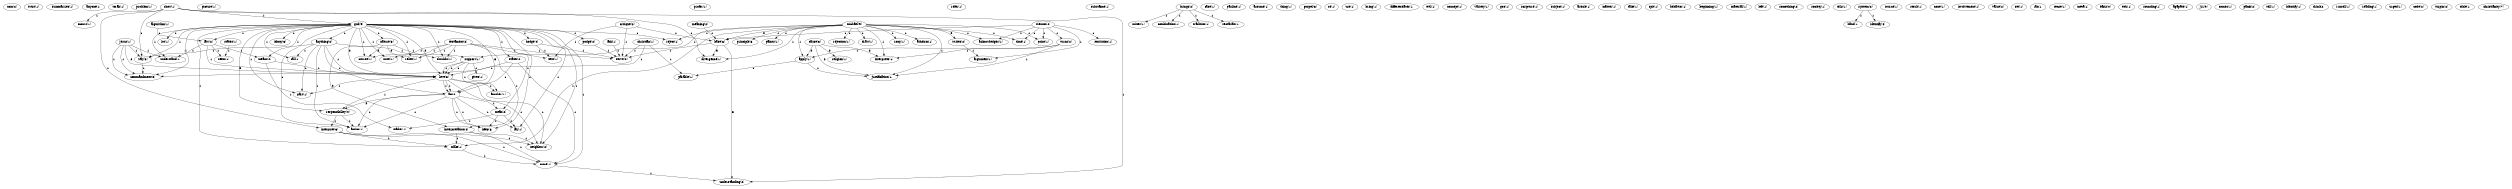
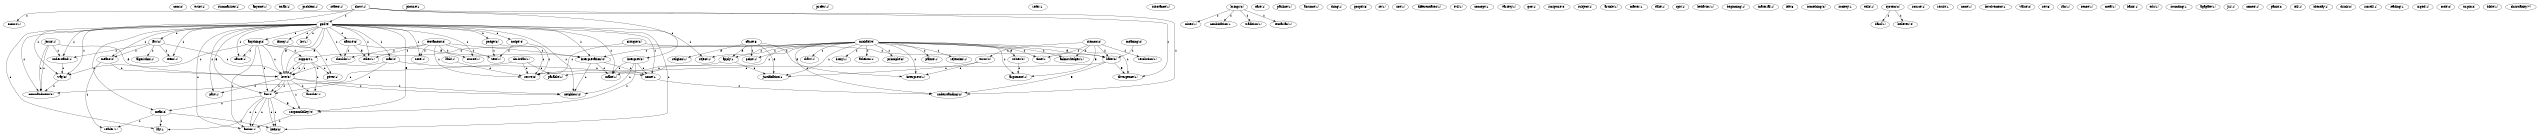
  digraph {
    n1 [label="com(2)"]
    n2 [label="twist(1)"]
    n3 [label="summarizes(1)"]
    n4 [label="anyone(1)"]
    n5 [label="torah(1)"]
    n6 [label="problem(1)"]
    n7 [label="states(1)"]
    n8 [label="show(1)"]
    n9 [label="occurs(1)"]
    n10 [label="god(9)"]
    n11 [label="interpret(3)"]
    n12 [label="way(3)"]
    n13 [label="divergence(1)"]
    n14 [label="understanding(2)"]
    n15 [label="act(2)"]
    n16 [label="mean(2)"]
    n17 [label="responsibility(4)"]
    n18 [label="lay(1)"]
    n19 [label="action(1)"]
    n20 [label="keep(8)"]
    n21 [label="nature(3)"]
    n22 [label="love(3)"]
    n23 [label="law(2)"]
-   n24 [label="idiocy(3)"]
+   n24 [label="idiocy(1)"]
    n25 [label="means(2)"]
    n26 [label="reject(1)"]
    n27 [label="note(1)"]
    n28 [label="shouldn(1)"]
    n29 [label="relies(1)"]
    n30 [label="anything(2)"]
    n31 [label="seem(1)"]
    n32 [label="interpretation(4)"]
    n33 [label="part(1)"]
    n34 [label="course(1)"]
    n35 [label="make(1)"]
    n36 [label="podge(2)"]
-   n37 [label="states(2)"]
+   n37 [label="man(2)"]
    n38 [label="come(1)"]
    n39 [label="hodge(4)"]
    n40 [label="understand(1)"]
    n41 [label="neighbor(2)"]
-   n42 [label="call(1)"]
+   n42 [label="cause(1)"]
    n43 [label="lot(1)"]
    n44 [label="commandment(3)"]
    n45 [label="reader(1)"]
    n46 [label="another(1)"]
    n47 [label="algorithm(1)"]
    n48 [label="support(1)"]
    n49 [label="gives(1)"]
    n50 [label="serve(3)"]
    n51 [label="text(1)"]
    n52 [label="picture(1)"]
    n53 [label="profer(1)"]
    n54 [label="refer(1)"]
    n55 [label="substance(1)"]
    n56 [label="cause(3)"]
    n57 [label="religion(1)"]
    n58 [label="interprets(1)"]
    n59 [label="apply(1)"]
    n60 [label="justification(1)"]
    n61 [label="parable(1)"]
    n62 [label="brings(2)"]
    n63 [label="mixes(1)"]
    n64 [label="combination(1)"]
    n65 [label="tradition(1)"]
    n66 [label="sectarian(1)"]
    n67 [label="case(1)"]
    n68 [label="pauline(1)"]
    n69 [label="assume(1)"]
    n70 [label="thing(1)"]
    n71 [label="gospel(3)"]
    n72 [label="se(1)"]
    n73 [label="use(1)"]
    n74 [label="siemon(2)"]
    n75 [label="resolution(1)"]
    n76 [label="turns(2)"]
    n77 [label="point(1)"]
    n78 [label="acknowledges(1)"]
    n79 [label="base(6)"]
    n80 [label="time(1)"]
    n81 [label="argument(1)"]
-   n82 [label="bring(1)"]
    n83 [label="differentiates(1)"]
    n84 [label="evil(1)"]
    n85 [label="concept(1)"]
    n86 [label="variety(1)"]
    n87 [label="goo(1)"]
-   n88 [label="scripture(1)"]
+   n88 [label="scripture(0)"]
    n89 [label="subject(1)"]
    n90 [label="article(1)"]
    n91 [label="matter(1)"]
    n92 [label="take(1)"]
    n93 [label="spit(1)"]
    n94 [label="behavior(1)"]
    n95 [label="beginning(1)"]
    n96 [label="material(1)"]
-   n97 [label="left(1)"]
+   n97 [label="left(3)"]
    n98 [label="something(2)"]
    n99 [label="society(1)"]
    n100 [label="tells(1)"]
    n101 [label="system(2)"]
    n102 [label="hand(1)"]
-   n103 [label="identify(4)"]
+   n103 [label="believer(4)"]
    n104 [label="source(1)"]
    n105 [label="result(1)"]
    n106 [label="none(1)"]
    n107 [label="involvement(1)"]
    n108 [label="value(2)"]
-   n109 [label="set(1)"]
+   n109 [label="set(3)"]
    n110 [label="ran(1)"]
    n111 [label="sense(1)"]
    n112 [label="meta(1)"]
-   n113 [label="basis(0)"]
+   n113 [label="basis(1)"]
    n114 [label="michael(9)"]
    n115 [label="paints(1)"]
    n116 [label="rejection(1)"]
    n117 [label="draw(1)"]
    n118 [label="irony(1)"]
    n119 [label="atheism(1)"]
    n120 [label="principle(3)"]
    n121 [label="writes(2)"]
    n122 [label="testament(2)"]
    n123 [label="lack(1)"]
    n124 [label="edu(1)"]
    n125 [label="sounding(1)"]
    n126 [label="agapate(1)"]
-   n127 [label="jzz(9)"]
+   n127 [label="jzz(1)"]
    n128 [label="comes(1)"]
    n129 [label="panix(2)"]
    n130 [label="tell(1)"]
    n131 [label="identify(1)"]
    n132 [label="drink(2)"]
    n133 [label="russell(1)"]
    n134 [label="reading(1)"]
    n135 [label="urged(1)"]
    n136 [label="code(2)"]
    n137 [label="turpin(2)"]
    n138 [label="jesus(1)"]
    n139 [label="critique(2)"]
    n140 [label="meaning(2)"]
    n141 [label="christian(1)"]
    n142 [label="bible(1)"]
    n143 [label="christianity(7)"]
    n8 -> n9 [label=1]
    n8 -> n10 [label=1]
    n8 -> n11 [label=1]
    n8 -> n12 [label=1]
    n8 -> n13 [label=1]
    n8 -> n14 [label=1]
    n10 -> n12 [label=1]
    n10 -> n15 [label=3]
    n10 -> n16 [label=1]
    n10 -> n17 [label=3]
    n10 -> n18 [label=1]
    n10 -> n19 [label=1]
    n10 -> n20 [label=1]
    n10 -> n21 [label=1]
    n10 -> n22 [label=2]
    n10 -> n22 [label=2]
    n10 -> n23 [label=1]
    n10 -> n24 [label=1]
    n10 -> n25 [label=1]
    n10 -> n26 [label=1]
    n10 -> n27 [label=1]
    n10 -> n28 [label=1]
    n10 -> n29 [label=1]
    n10 -> n30 [label=1]
-   n7 -> n31 [label=1]
+   n10 -> n31 [label=1]
+   n10 -> n32 [label=1]
    n10 -> n33 [label=1]
    n10 -> n34 [label=1]
    n10 -> n35 [label=1]
    n10 -> n36 [label=1]
    n10 -> n37 [label=1]
    n10 -> n38 [label=1]
    n10 -> n39 [label=1]
    n10 -> n40 [label=1]
    n10 -> n41 [label=1]
    n10 -> n42 [label=1]
    n10 -> n43 [label=1]
    n10 -> n44 [label=1]
-   n17 -> n11 [label=1]
+   n11 -> n17 [label=1]
    n11 -> n35 [label=1]
    n11 -> n38 [label=1]
    n11 -> n41 [label=1]
    n12 -> n44 [label=1]
    n15 -> n16 [label=1]
    n15 -> n17 [label=2]
    n15 -> n18 [label=1]
    n15 -> n19 [label=1]
    n15 -> n19 [label=1]
    n15 -> n20 [label=1]
    n15 -> n20 [label=1]
    n16 -> n18 [label=1]
    n16 -> n20 [label=1]
    n16 -> n45 [label=1]
    n17 -> n19 [label=1]
    n21 -> n28 [label=1]
    n21 -> n29 [label=2]
    n21 -> n32 [label=2]
-   n21 -> n34 [label=2]
    n22 -> n15 [label=1]
    n22 -> n15 [label=1]
    n22 -> n17 [label=1]
    n22 -> n33 [label=1]
    n22 -> n41 [label=1]
    n22 -> n41 [label=1]
    n22 -> n46 [label=1]
    n23 -> n22 [label=1]
    n23 -> n25 [label=1]
    n23 -> n31 [label=1]
    n23 -> n40 [label=1]
-   n47 -> n23 [label=1]
+   n23 -> n47 [label=1]
    n25 -> n22 [label=1]
    n25 -> n45 [label=1]
    n30 -> n12 [label=1]
    n30 -> n15 [label=1]
    n30 -> n19 [label=1]
    n30 -> n22 [label=1]
    n30 -> n42 [label=1]
    n30 -> n48 [label=1]
-   n30 -> n33 [label=1]
+   n30 -> n49 [label=1]
    n32 -> n35 [label=1]
    n32 -> n38 [label=1]
    n32 -> n41 [label=1]
-   n35 -> n38 [label=1]
    n36 -> n50 [label=1]
-   n139 -> n51 [label=1]
+   n36 -> n51 [label=1]
    n37 -> n15 [label=1]
    n37 -> n22 [label=1]
    n37 -> n38 [label=1]
    n38 -> n14 [label=1]
    n39 -> n50 [label=1]
    n39 -> n51 [label=1]
    n48 -> n22 [label=1]
    n48 -> n22 [label=1]
    n48 -> n22 [label=1]
    n48 -> n46 [label=1]
    n48 -> n49 [label=1]
    n56 -> n57 [label=2]
    n56 -> n58 [label=2]
    n56 -> n59 [label=2]
    n56 -> n60 [label=2]
    n59 -> n60 [label=1]
    n59 -> n61 [label=1]
    n62 -> n63 [label=1]
    n62 -> n64 [label=1]
    n62 -> n65 [label=1]
    n62 -> n66 [label=1]
    n74 -> n75 [label=1]
    n74 -> n76 [label=1]
-   n74 -> n77 [label=1]
+   n56 -> n77 [label=1]
    n74 -> n78 [label=1]
    n74 -> n79 [label=1]
    n74 -> n80 [label=1]
-   n74 -> n81 [label=1]
+   n74 -> n81 [label=3]
    n76 -> n58 [label=1]
-   n76 -> n59 [label=1]
    n76 -> n60 [label=1]
    n79 -> n13 [label=3]
    n79 -> n14 [label=3]
    n79 -> n50 [label=1]
    n101 -> n102 [label=1]
    n101 -> n103 [label=1]
    n114 -> n13 [label=1]
+   n114 -> n14 [label=1]
    n114 -> n26 [label=1]
+   n114 -> n32 [label=1]
    n114 -> n35 [label=1]
    n114 -> n48 [label=1]
    n114 -> n58 [label=1]
    n114 -> n59 [label=1]
    n114 -> n60 [label=1]
    n114 -> n77 [label=1]
    n114 -> n78 [label=1]
    n114 -> n79 [label=2]
    n114 -> n80 [label=1]
+   n114 -> n81 [label=1]
    n114 -> n115 [label=1]
    n114 -> n116 [label=1]
    n114 -> n117 [label=1]
    n114 -> n118 [label=1]
    n114 -> n119 [label=1]
    n114 -> n120 [label=1]
    n114 -> n121 [label=2]
    n121 -> n81 [label=1]
    n122 -> n27 [label=1]
    n122 -> n28 [label=1]
    n122 -> n29 [label=1]
    n122 -> n32 [label=1]
    n122 -> n34 [label=1]
    n122 -> n50 [label=1]
    n122 -> n51 [label=1]
    n123 -> n50 [label=1]
-   n138 -> n12 [label=1]
+   n40 -> n12 [label=1]
    n138 -> n22 [label=2]
    n138 -> n40 [label=1]
    n138 -> n44 [label=1]
    n138 -> n44 [label=1]
    n139 -> n50 [label=1]
    n139 -> n79 [label=1]
    n140 -> n79 [label=1]
    n141 -> n44 [label=1]
    n141 -> n50 [label=1]
    n141 -> n61 [label=1]
  }
